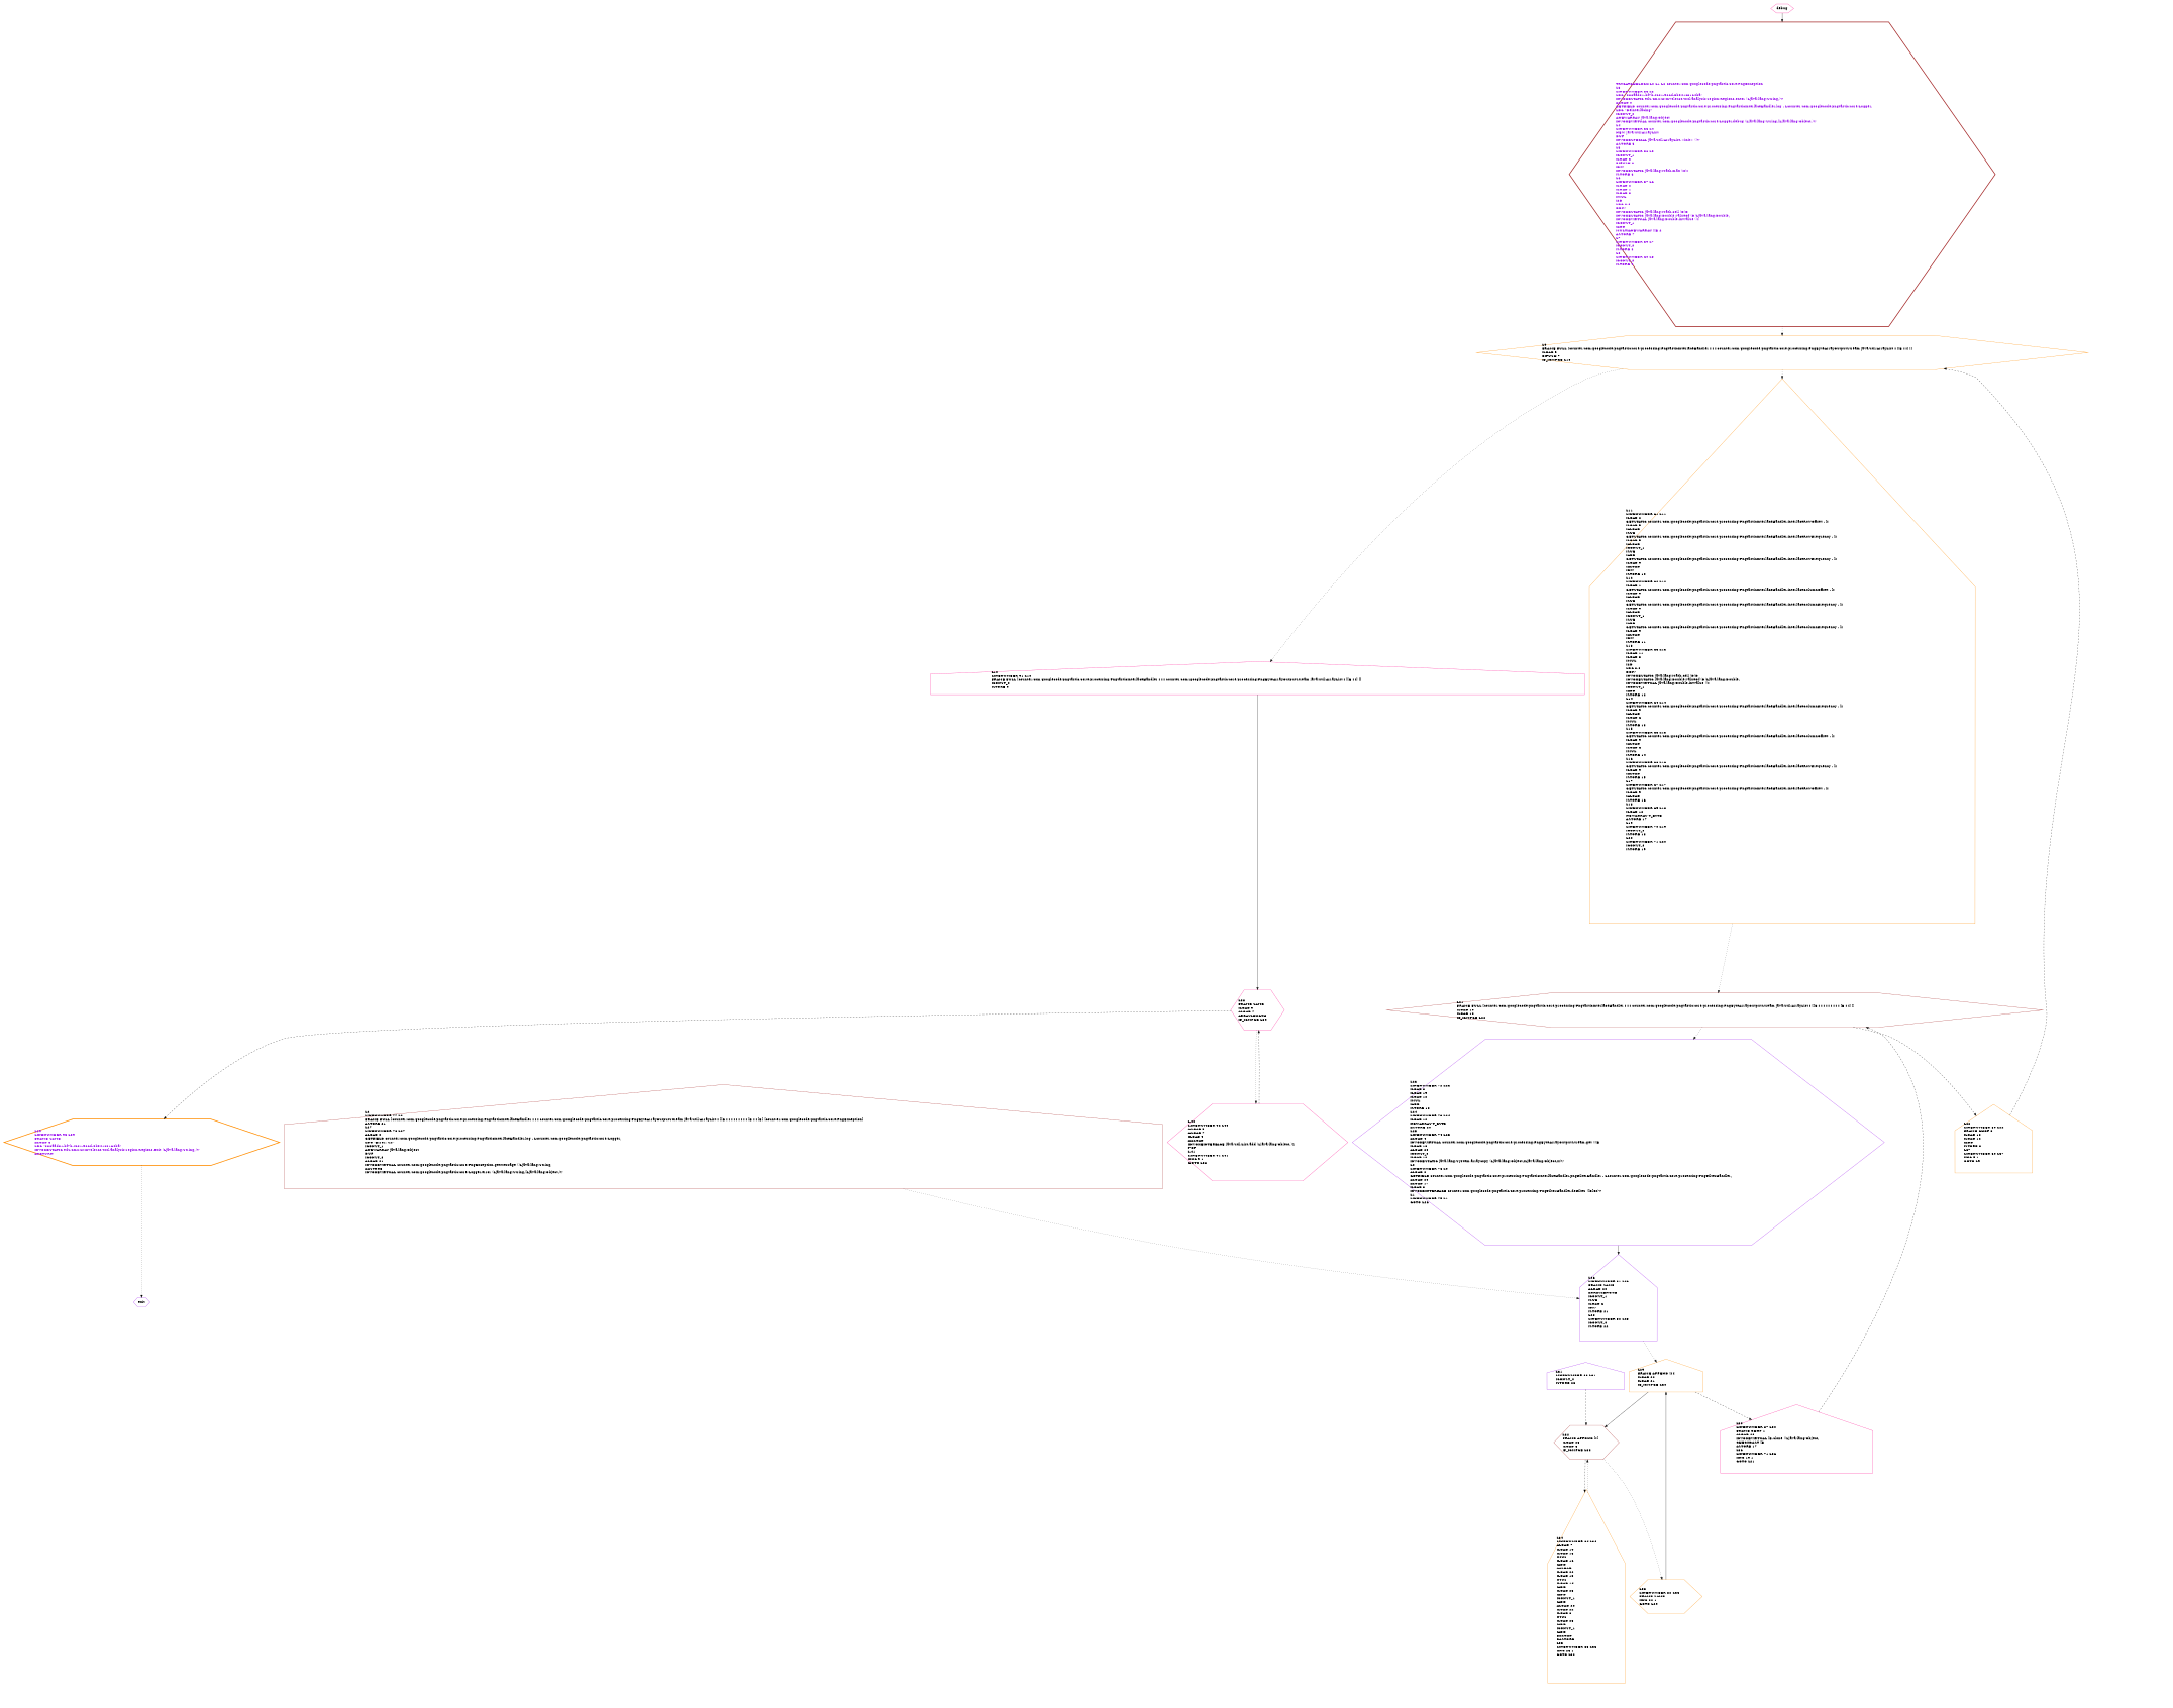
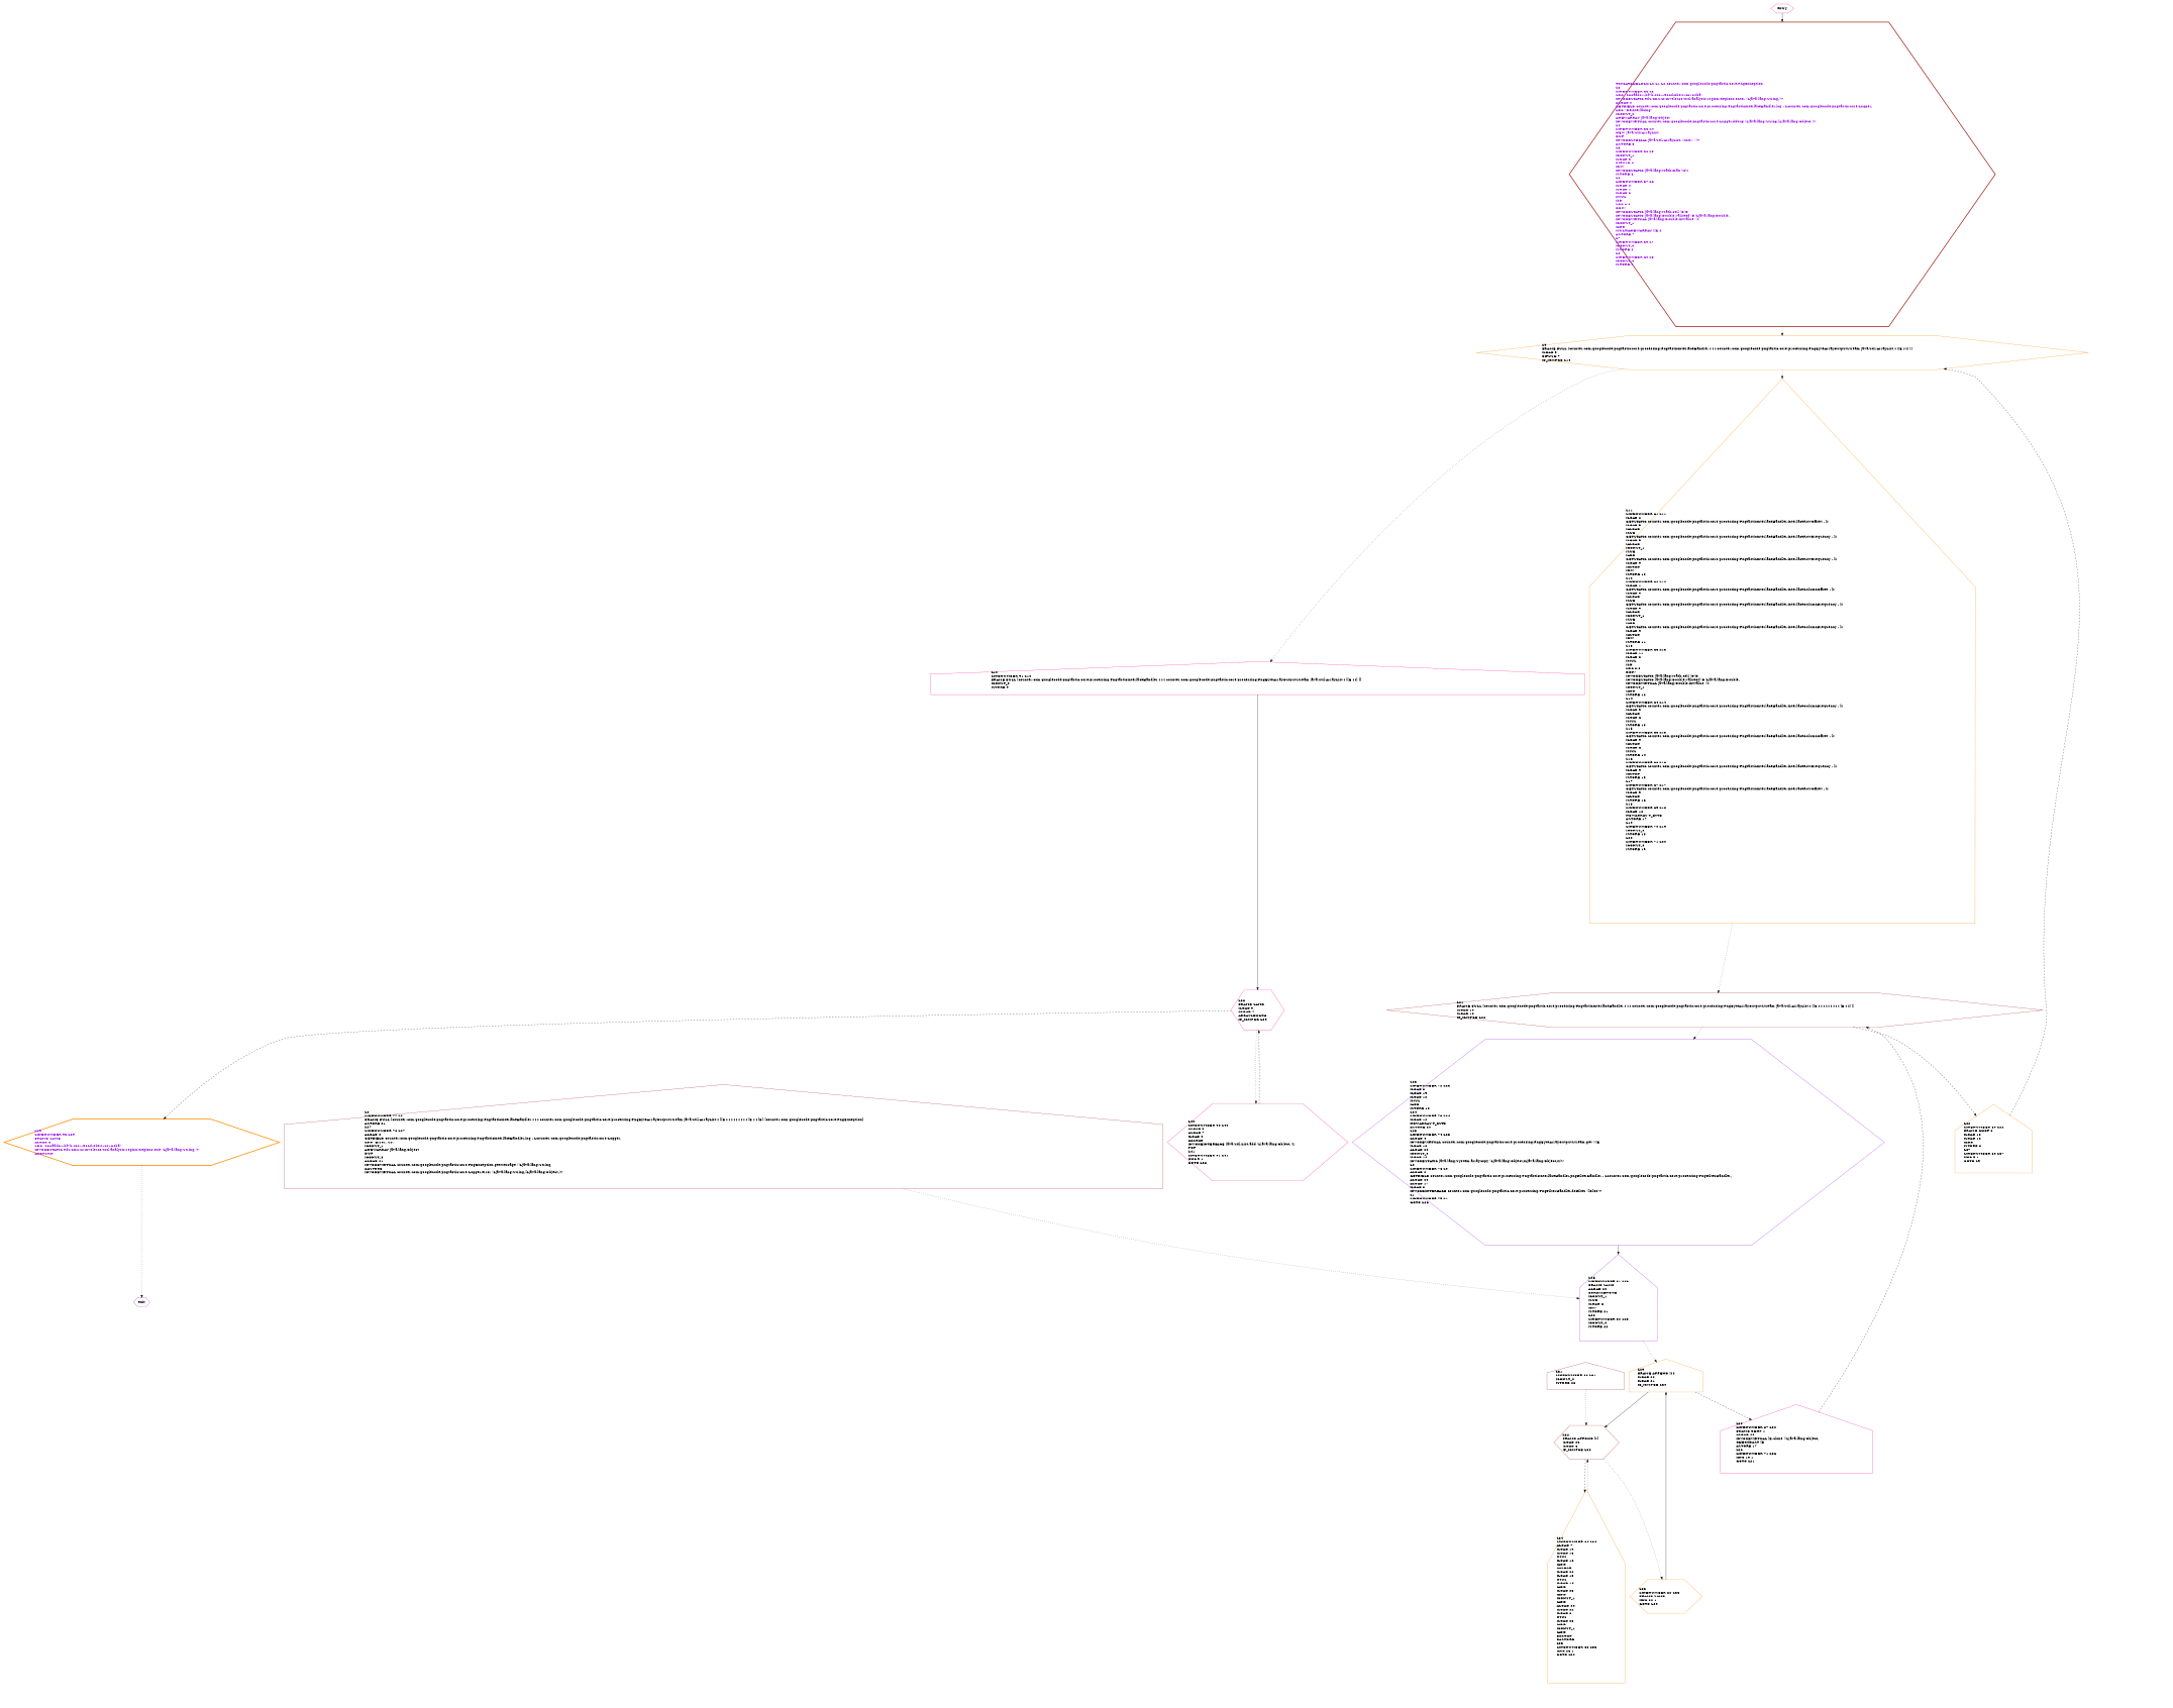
  digraph {
    node [color=darkorange shape=hexagon]
    edge [style=dotted]
    n1 [color=deeppink label="L10\lLINENUMBER 91 L10\lFRAME FULL [counter/com/googlecode/pngtastic/core/processing/PngtasticInterlaceHandler I I I counter/com/googlecode/pngtastic/core/processing/PngByteArrayOutputStream java/util/ArrayList I [[B I I] []\lICONST_0\lISTORE 9\l" shape=house]
    n2 [color=deeppink label="L38\lFRAME SAME\lILOAD 9\lALOAD 7\lARRAYLENGTH\lIF_ICMPGE L39\l"]
    n3 [fontcolor=purple label="L39\lLINENUMBER 95 L39\lFRAME SAME\lALOAD 5\lLDC \"886aad31-bf7b-4c31-966d-5b541c3164ba\"\lINVOKESTATIC edu/cmu/cs/mvelezce/tool/analysis/region/Regions.exit (Ljava/lang/String;)V\lARETURN\l" penwidth=3]
    n4 [color=deeppink label="L40\lLINENUMBER 92 L40\lALOAD 5\lALOAD 7\lILOAD 9\lAALOAD\lINVOKEINTERFACE java/util/List.add (Ljava/lang/Object;)Z\lPOP\lL41\lLINENUMBER 91 L41\lIINC 9 1\lGOTO L38\l"]
    n5 [color=brown label="L32\lFRAME APPEND [I]\lILOAD 23\lILOAD 6\lIF_ICMPGE L33\l"]
    n6 [label="L33\lLINENUMBER 82 L33\lFRAME SAME\lIINC 22 1\lGOTO L29\l"]
    n7 [label="L34\lLINENUMBER 84 L34\lALOAD 7\lILOAD 19\lILOAD 15\lIMUL\lILOAD 16\lIADD\lAALOAD\lILOAD 22\lILOAD 13\lIMUL\lILOAD 14\lIADD\lILOAD 23\lIADD\lICONST_1\lIADD\lALOAD 20\lILOAD 22\lILOAD 6\lIMUL\lILOAD 23\lIADD\lICONST_1\lIADD\lBALOAD\lBASTORE\lL35\lLINENUMBER 83 L35\lIINC 23 1\lGOTO L32\l" shape=house]
    n8 [label="L29\lFRAME APPEND [I I]\lILOAD 22\lILOAD 21\lIF_ICMPGE L30\l" shape=house]
    n9 [color=brown fontcolor=purple label="TRYCATCHBLOCK L0 L1 L2 counter/com/googlecode/pngtastic/core/PngException\lL3\lLINENUMBER 53 L3\lLDC \"886aad31-bf7b-4c31-966d-5b541c3164ba\"\lINVOKESTATIC edu/cmu/cs/mvelezce/tool/analysis/region/Regions.enter (Ljava/lang/String;)V\lALOAD 0\lGETFIELD counter/com/googlecode/pngtastic/core/processing/PngtasticInterlaceHandler.log : Lcounter/com/googlecode/pngtastic/core/Logger;\lLDC \"Deinterlacing\"\lICONST_0\lANEWARRAY java/lang/Object\lINVOKEVIRTUAL counter/com/googlecode/pngtastic/core/Logger.debug (Ljava/lang/String;[Ljava/lang/Object;)V\lL4\lLINENUMBER 55 L4\lNEW java/util/ArrayList\lDUP\lINVOKESPECIAL java/util/ArrayList.\<init\> ()V\lASTORE 5\lL5\lLINENUMBER 56 L5\lICONST_1\lILOAD 3\lBIPUSH 8\lIDIV\lINVOKESTATIC java/lang/Math.max (II)I\lISTORE 6\lL6\lLINENUMBER 57 L6\lILOAD 2\lILOAD 1\lILOAD 3\lIMUL\lI2D\lLDC 8.0\lDDIV\lINVOKESTATIC java/lang/Math.ceil (D)D\lINVOKESTATIC java/lang/Double.valueOf (D)Ljava/lang/Double;\lINVOKEVIRTUAL java/lang/Double.intValue ()I\lICONST_1\lIADD\lMULTIANEWARRAY [[B 2\lASTORE 7\lL7\lLINENUMBER 59 L7\lICONST_0\lISTORE 8\lL8\lLINENUMBER 60 L8\lICONST_0\lISTORE 9\l" penwidth=3]
    n10 [label="L9\lFRAME FULL [counter/com/googlecode/pngtastic/core/processing/PngtasticInterlaceHandler I I I counter/com/googlecode/pngtastic/core/processing/PngByteArrayOutputStream java/util/ArrayList I [[B I I] []\lILOAD 9\lBIPUSH 7\lIF_ICMPGE L10\l"]
    n11 [label="L11\lLINENUMBER 61 L11\lILOAD 2\lGETSTATIC counter/com/googlecode/pngtastic/core/processing/PngtasticInterlaceHandler.interlaceRowOffset : [I\lILOAD 9\lIALOAD\lISUB\lGETSTATIC counter/com/googlecode/pngtastic/core/processing/PngtasticInterlaceHandler.interlaceRowFrequency : [I\lILOAD 9\lIALOAD\lICONST_1\lISUB\lIADD\lGETSTATIC counter/com/googlecode/pngtastic/core/processing/PngtasticInterlaceHandler.interlaceRowFrequency : [I\lILOAD 9\lIALOAD\lIDIV\lISTORE 10\lL12\lLINENUMBER 62 L12\lILOAD 1\lGETSTATIC counter/com/googlecode/pngtastic/core/processing/PngtasticInterlaceHandler.interlaceColumnOffset : [I\lILOAD 9\lIALOAD\lISUB\lGETSTATIC counter/com/googlecode/pngtastic/core/processing/PngtasticInterlaceHandler.interlaceColumnFrequency : [I\lILOAD 9\lIALOAD\lICONST_1\lISUB\lIADD\lGETSTATIC counter/com/googlecode/pngtastic/core/processing/PngtasticInterlaceHandler.interlaceColumnFrequency : [I\lILOAD 9\lIALOAD\lIDIV\lISTORE 11\lL13\lLINENUMBER 63 L13\lILOAD 11\lILOAD 3\lIMUL\lI2D\lLDC 8.0\lDDIV\lINVOKESTATIC java/lang/Math.ceil (D)D\lINVOKESTATIC java/lang/Double.valueOf (D)Ljava/lang/Double;\lINVOKEVIRTUAL java/lang/Double.intValue ()I\lICONST_1\lIADD\lISTORE 12\lL14\lLINENUMBER 64 L14\lGETSTATIC counter/com/googlecode/pngtastic/core/processing/PngtasticInterlaceHandler.interlaceColumnFrequency : [I\lILOAD 9\lIALOAD\lILOAD 6\lIMUL\lISTORE 13\lL15\lLINENUMBER 65 L15\lGETSTATIC counter/com/googlecode/pngtastic/core/processing/PngtasticInterlaceHandler.interlaceColumnOffset : [I\lILOAD 9\lIALOAD\lILOAD 6\lIMUL\lISTORE 14\lL16\lLINENUMBER 66 L16\lGETSTATIC counter/com/googlecode/pngtastic/core/processing/PngtasticInterlaceHandler.interlaceRowFrequency : [I\lILOAD 9\lIALOAD\lISTORE 15\lL17\lLINENUMBER 67 L17\lGETSTATIC counter/com/googlecode/pngtastic/core/processing/PngtasticInterlaceHandler.interlaceRowOffset : [I\lILOAD 9\lIALOAD\lISTORE 16\lL18\lLINENUMBER 69 L18\lILOAD 12\lNEWARRAY T_BYTE\lASTORE 17\lL19\lLINENUMBER 70 L19\lICONST_0\lISTORE 18\lL20\lLINENUMBER 71 L20\lICONST_0\lISTORE 19\l" shape=house]
    n12 [label="L22\lLINENUMBER 89 L22\lFRAME CHOP 3\lILOAD 18\lILOAD 12\lIADD\lISTORE 8\lL37\lLINENUMBER 60 L37\lIINC 9 1\lGOTO L9\l" shape=house]
    exit [color=purple]
    n14 [color=purple label="L23\lLINENUMBER 72 L23\lILOAD 8\lILOAD 19\lILOAD 12\lIMUL\lIADD\lISTORE 18\lL24\lLINENUMBER 73 L24\lILOAD 12\lNEWARRAY T_BYTE\lASTORE 20\lL25\lLINENUMBER 74 L25\lALOAD 4\lINVOKEVIRTUAL counter/com/googlecode/pngtastic/core/processing/PngByteArrayOutputStream.get ()[B\lILOAD 18\lALOAD 20\lICONST_0\lILOAD 12\lINVOKESTATIC java/lang/System.arraycopy (Ljava/lang/Object;ILjava/lang/Object;II)V\lL0\lLINENUMBER 76 L0\lALOAD 0\lGETFIELD counter/com/googlecode/pngtastic/core/processing/PngtasticInterlaceHandler.pngFilterHandler : Lcounter/com/googlecode/pngtastic/core/processing/PngFilterHandler;\lALOAD 20\lALOAD 17\lILOAD 3\lINVOKEINTERFACE counter/com/googlecode/pngtastic/core/processing/PngFilterHandler.deFilter ([B[BI)V\lL1\lLINENUMBER 79 L1\lGOTO L26\l"]
    n15 [color=purple label="L26\lLINENUMBER 81 L26\lFRAME SAME\lALOAD 20\lARRAYLENGTH\lICONST_1\lISUB\lILOAD 6\lIDIV\lISTORE 21\lL28\lLINENUMBER 82 L28\lICONST_0\lISTORE 22\l" shape=house]
    n16 [color=deeppink label="L30\lLINENUMBER 87 L30\lFRAME CHOP 1\lALOAD 20\lINVOKEVIRTUAL [B.clone ()Ljava/lang/Object;\lCHECKCAST [B\lASTORE 17\lL36\lLINENUMBER 71 L36\lIINC 19 1\lGOTO L21\l" shape=house]
    n17 [color=brown label="L2\lLINENUMBER 77 L2\lFRAME FULL [counter/com/googlecode/pngtastic/core/processing/PngtasticInterlaceHandler I I I counter/com/googlecode/pngtastic/core/processing/PngByteArrayOutputStream java/util/ArrayList I [[B I I I I I I I I I [B I I [B] [counter/com/googlecode/pngtastic/core/PngException]\lASTORE 21\lL27\lLINENUMBER 78 L27\lALOAD 0\lGETFIELD counter/com/googlecode/pngtastic/core/processing/PngtasticInterlaceHandler.log : Lcounter/com/googlecode/pngtastic/core/Logger;\lLDC \"Error: %s\"\lICONST_1\lANEWARRAY java/lang/Object\lDUP\lICONST_0\lALOAD 21\lINVOKEVIRTUAL counter/com/googlecode/pngtastic/core/PngException.getMessage ()Ljava/lang/String;\lAASTORE\lINVOKEVIRTUAL counter/com/googlecode/pngtastic/core/Logger.error (Ljava/lang/String;[Ljava/lang/Object;)V\l" shape=house]
    n18 [color=brown label="L21\lFRAME FULL [counter/com/googlecode/pngtastic/core/processing/PngtasticInterlaceHandler I I I counter/com/googlecode/pngtastic/core/processing/PngByteArrayOutputStream java/util/ArrayList I [[B I I I I I I I I I [B I I] []\lILOAD 19\lILOAD 10\lIF_ICMPGE L22\l"]
-   n19 [color=purple label="L31\lLINENUMBER 83 L31\lICONST_0\lISTORE 23\l" shape=house]
-   entry [color=deeppink label=debug]
+   n19 [color=brown label="L31\lLINENUMBER 83 L31\lICONST_0\lISTORE 23\l" shape=house]
+   entry [color=deeppink]
    n1 -> n2 [style=solid]
    n2 -> n3 [style=dashed]
    n2 -> n4
    n3 -> exit
    n4 -> n2 [style=dashed]
    n5 -> n6
    n5 -> n7 [style=dashed]
    n6 -> n8 [style=solid]
    n7 -> n5
    n8 -> n5 [style=solid]
    n8 -> n16 [style=dashed]
    n9 -> n10
    n10 -> n1
    n10 -> n11
    n11 -> n18
    n12 -> n10 [style=dashed]
    n14 -> n15 [style=solid]
    n15 -> n8
    n16 -> n18 [style=dashed]
    n17 -> n15
    n18 -> n12 [style=dashed]
    n18 -> n14
-   n19 -> n5 [style=dashed]
+   n19 -> n5
    entry -> n9 [style=solid]
  }
